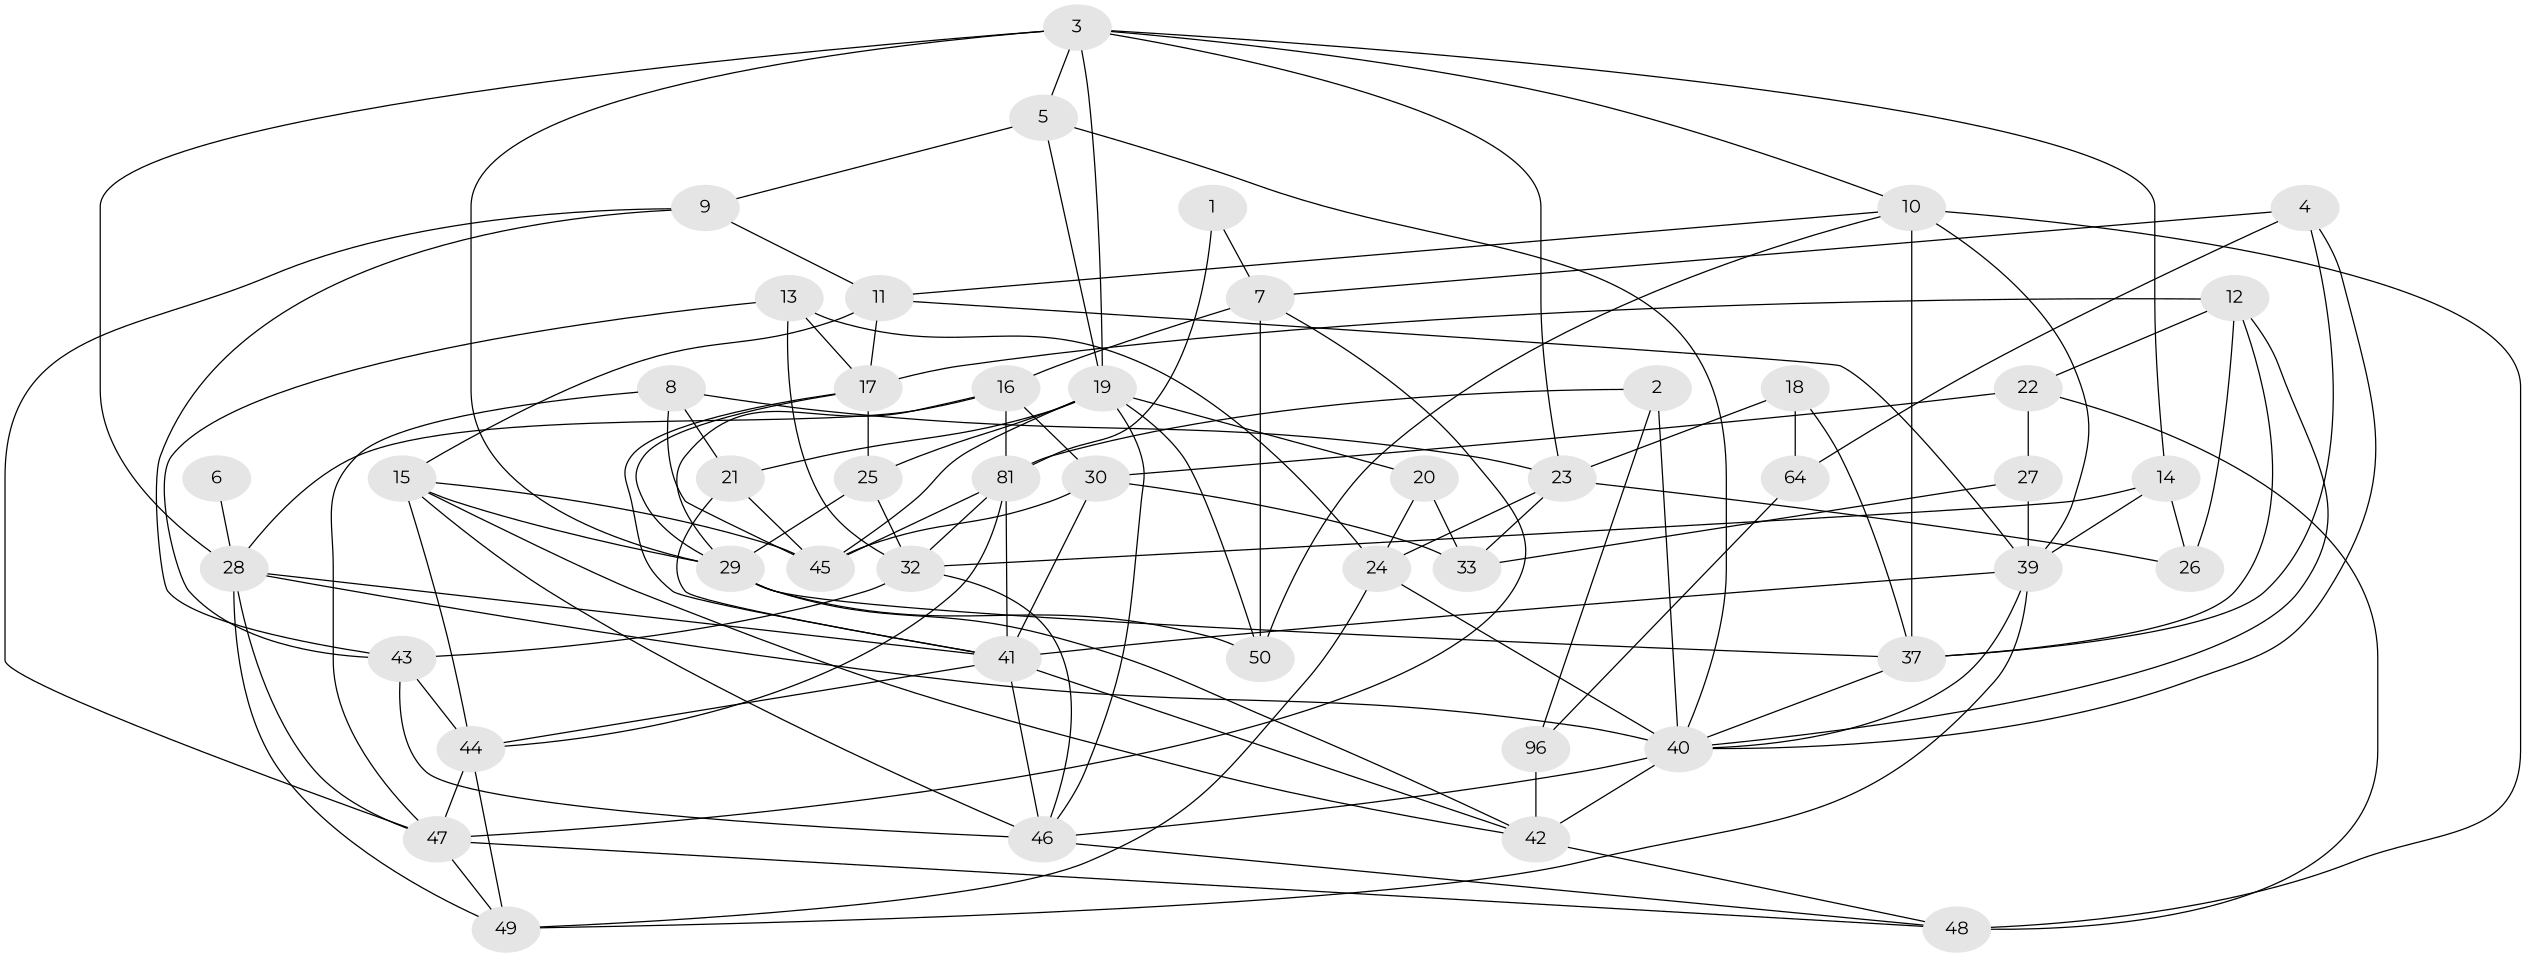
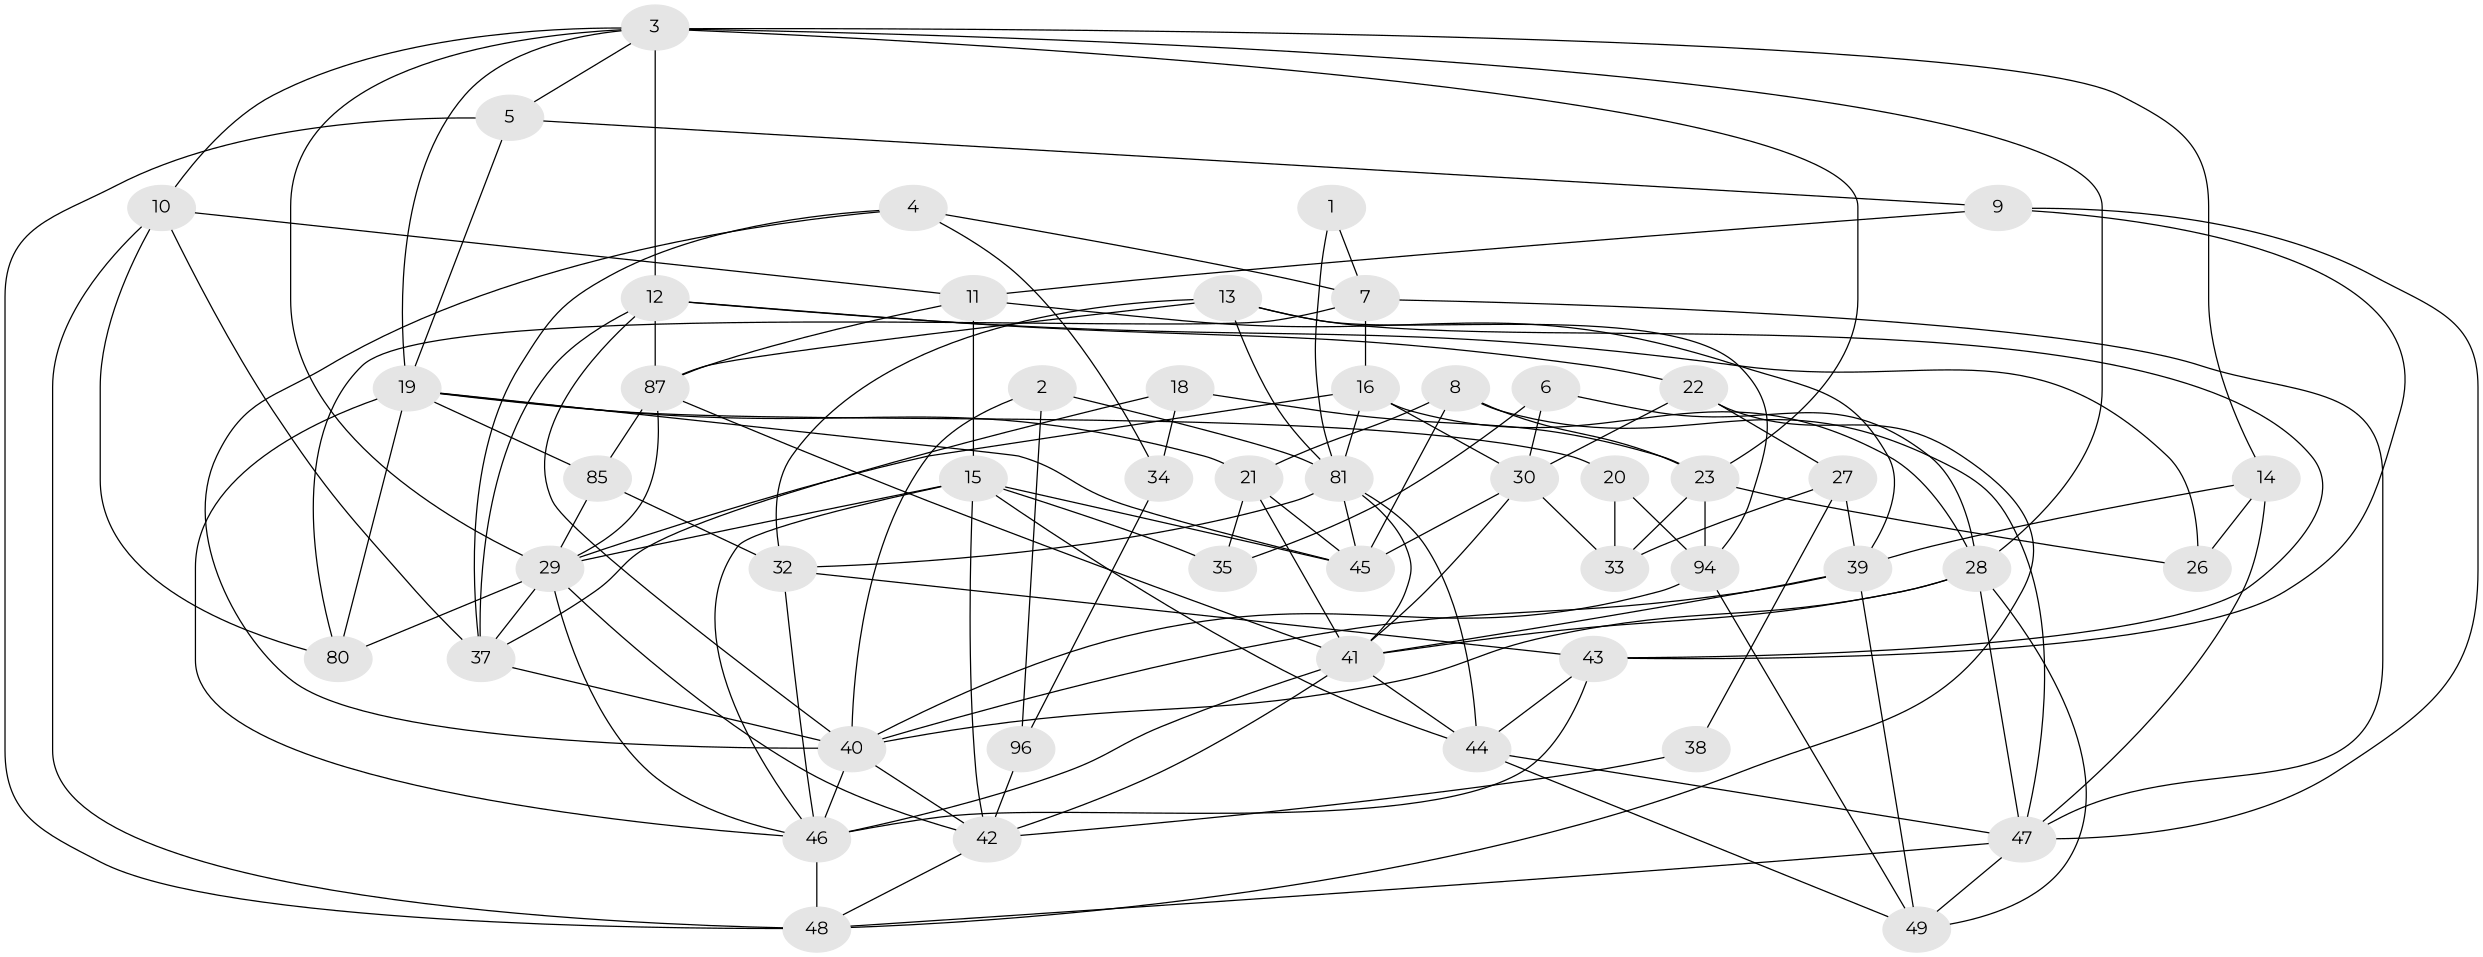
  graph {
    fontname=Montserrat
    node [color=gray90 fontname=Montserrat style=filled]
    edge [fontname=Montserrat weight=1.0]
    1
    7
    n3 [label=81]
    16
    47
-   50
+   50 [label=80]
    45
    32
    44
    41
    2
    n12 [label=96]
    40
    42
    46
    3
    5
    10
    12
    14
    19
    23
    28
    29
    9
    48
    37
    11
    39
-   17
+   17 [label=87]
    22
    26
    21
-   25
+   25 [label=85]
    20
-   24
+   24 [label=94]
    33
    49
    4
-   34 [label=64]
+   34
    43
    6
    30
+   35
    8
    15
    27
    13
    18
+   38
    1 -- 7
    1 -- n3
    7 -- 16
    7 -- 47
    7 -- 50 [weight=2.0]
    n3 -- 45
    n3 -- 32
    n3 -- 44
    n3 -- 41
    16 -- n3
    16 -- 28
    16 -- 29 [weight=2.0]
    16 -- 30 [weight=2.0]
    47 -- 48
    47 -- 49
    32 -- 46
    32 -- 43
    44 -- 47
    44 -- 49
    41 -- 44
    41 -- 42
    41 -- 46 [weight=2.0]
    2 -- n3
    2 -- n12
    2 -- 40 [weight=2.0]
    n12 -- 42 [weight=2.0]
    40 -- 42
    40 -- 46
    42 -- 48
    46 -- 48
    3 -- 5
    3 -- 10
+   3 -- 12
    3 -- 14
    3 -- 19
    3 -- 23
    3 -- 28 [weight=2.0]
    3 -- 29
    5 -- 19
    5 -- 9
-   5 -- 40
+   5 -- 48
    10 -- 50
    10 -- 48 [weight=2.0]
    10 -- 37
    10 -- 11
-   10 -- 39
    12 -- 40
    12 -- 37 [weight=2.0]
    12 -- 17
    12 -- 22
    12 -- 26 [weight=2.0]
-   14 -- 32
+   14 -- 47
    14 -- 39
    14 -- 26
    19 -- 50
    19 -- 45
    19 -- 46
    19 -- 21
    19 -- 25
    19 -- 20
    23 -- 26
    23 -- 24
    23 -- 33
    28 -- 47
    28 -- 41
    28 -- 40
    28 -- 49
    29 -- 50
    29 -- 42
+   29 -- 46
    29 -- 37
    9 -- 47
    9 -- 11
    9 -- 43
    37 -- 40
    11 -- 39
    11 -- 17
    11 -- 15 [weight=2.0]
    39 -- 41
    39 -- 40
    39 -- 49
    17 -- 41
    17 -- 29
    17 -- 25
    22 -- 48
    22 -- 30
    22 -- 27 [weight=2.0]
    21 -- 45
    21 -- 41
+   21 -- 35 [weight=2.0]
    25 -- 32
    25 -- 29
    20 -- 24
    20 -- 33
    24 -- 40
    24 -- 49
    4 -- 7
    4 -- 40
    4 -- 37
    4 -- 34
    34 -- n12
    43 -- 44
    43 -- 46
    6 -- 28
+   6 -- 30
+   6 -- 35
    30 -- 45
    30 -- 41
    30 -- 33 [weight=2.0]
    8 -- 47
    8 -- 45
    8 -- 23
    8 -- 21
    15 -- 45
    15 -- 44 [weight=2.0]
    15 -- 42
    15 -- 46
    15 -- 29
+   15 -- 35 [weight=2.0]
    27 -- 39
    27 -- 33
+   27 -- 38
+   13 -- n3
    13 -- 32
    13 -- 17
    13 -- 24
    13 -- 43
    18 -- 23
    18 -- 37
    18 -- 34
+   38 -- 42
  }
